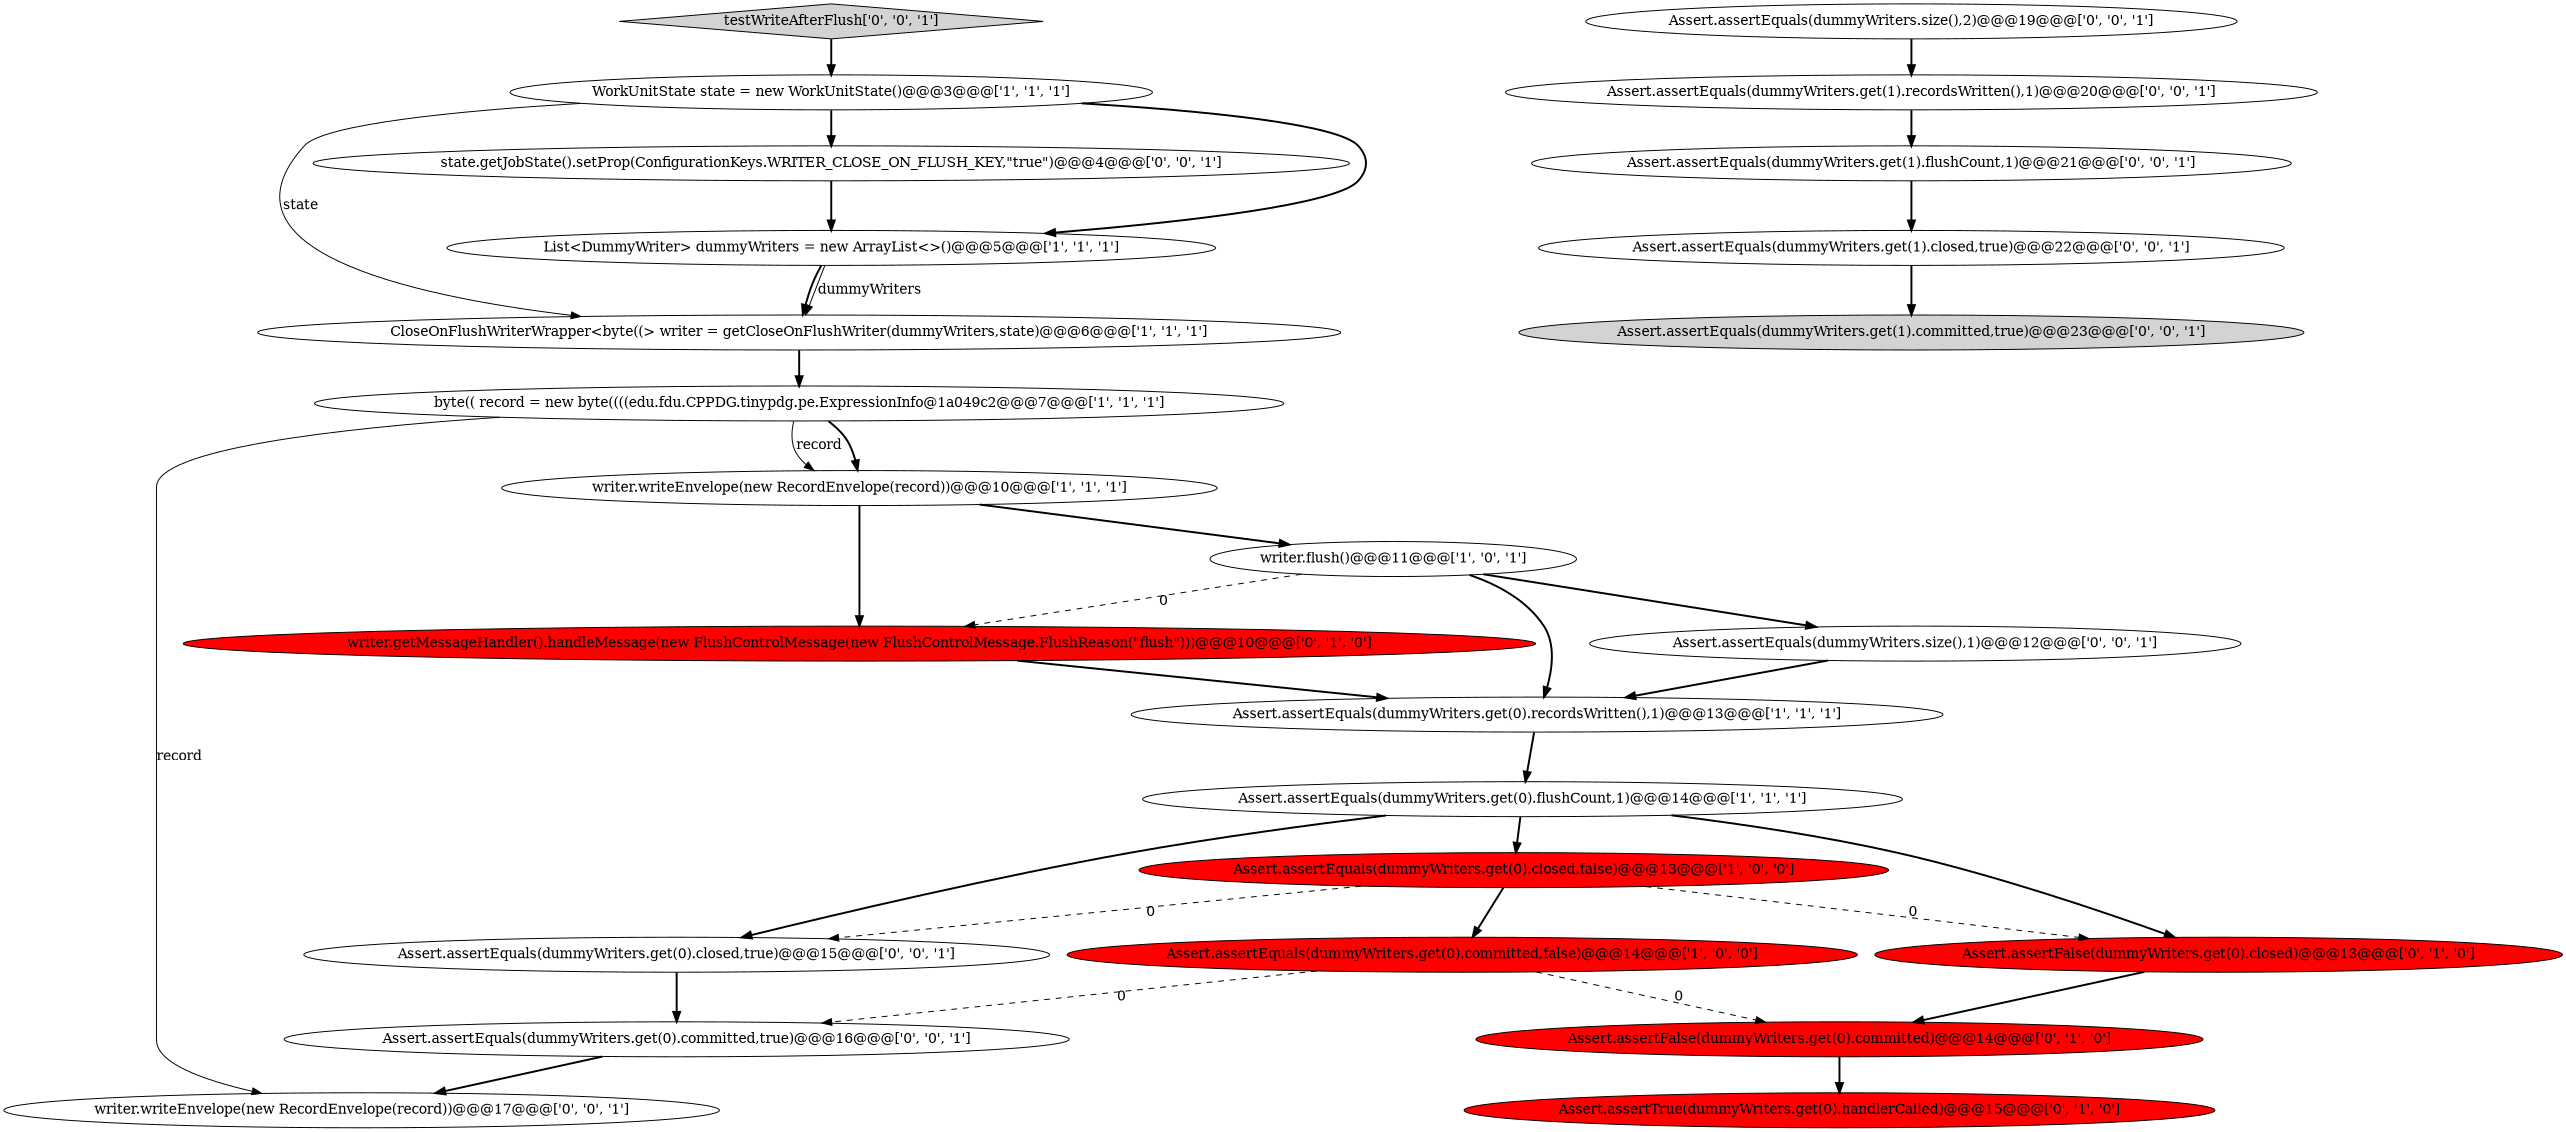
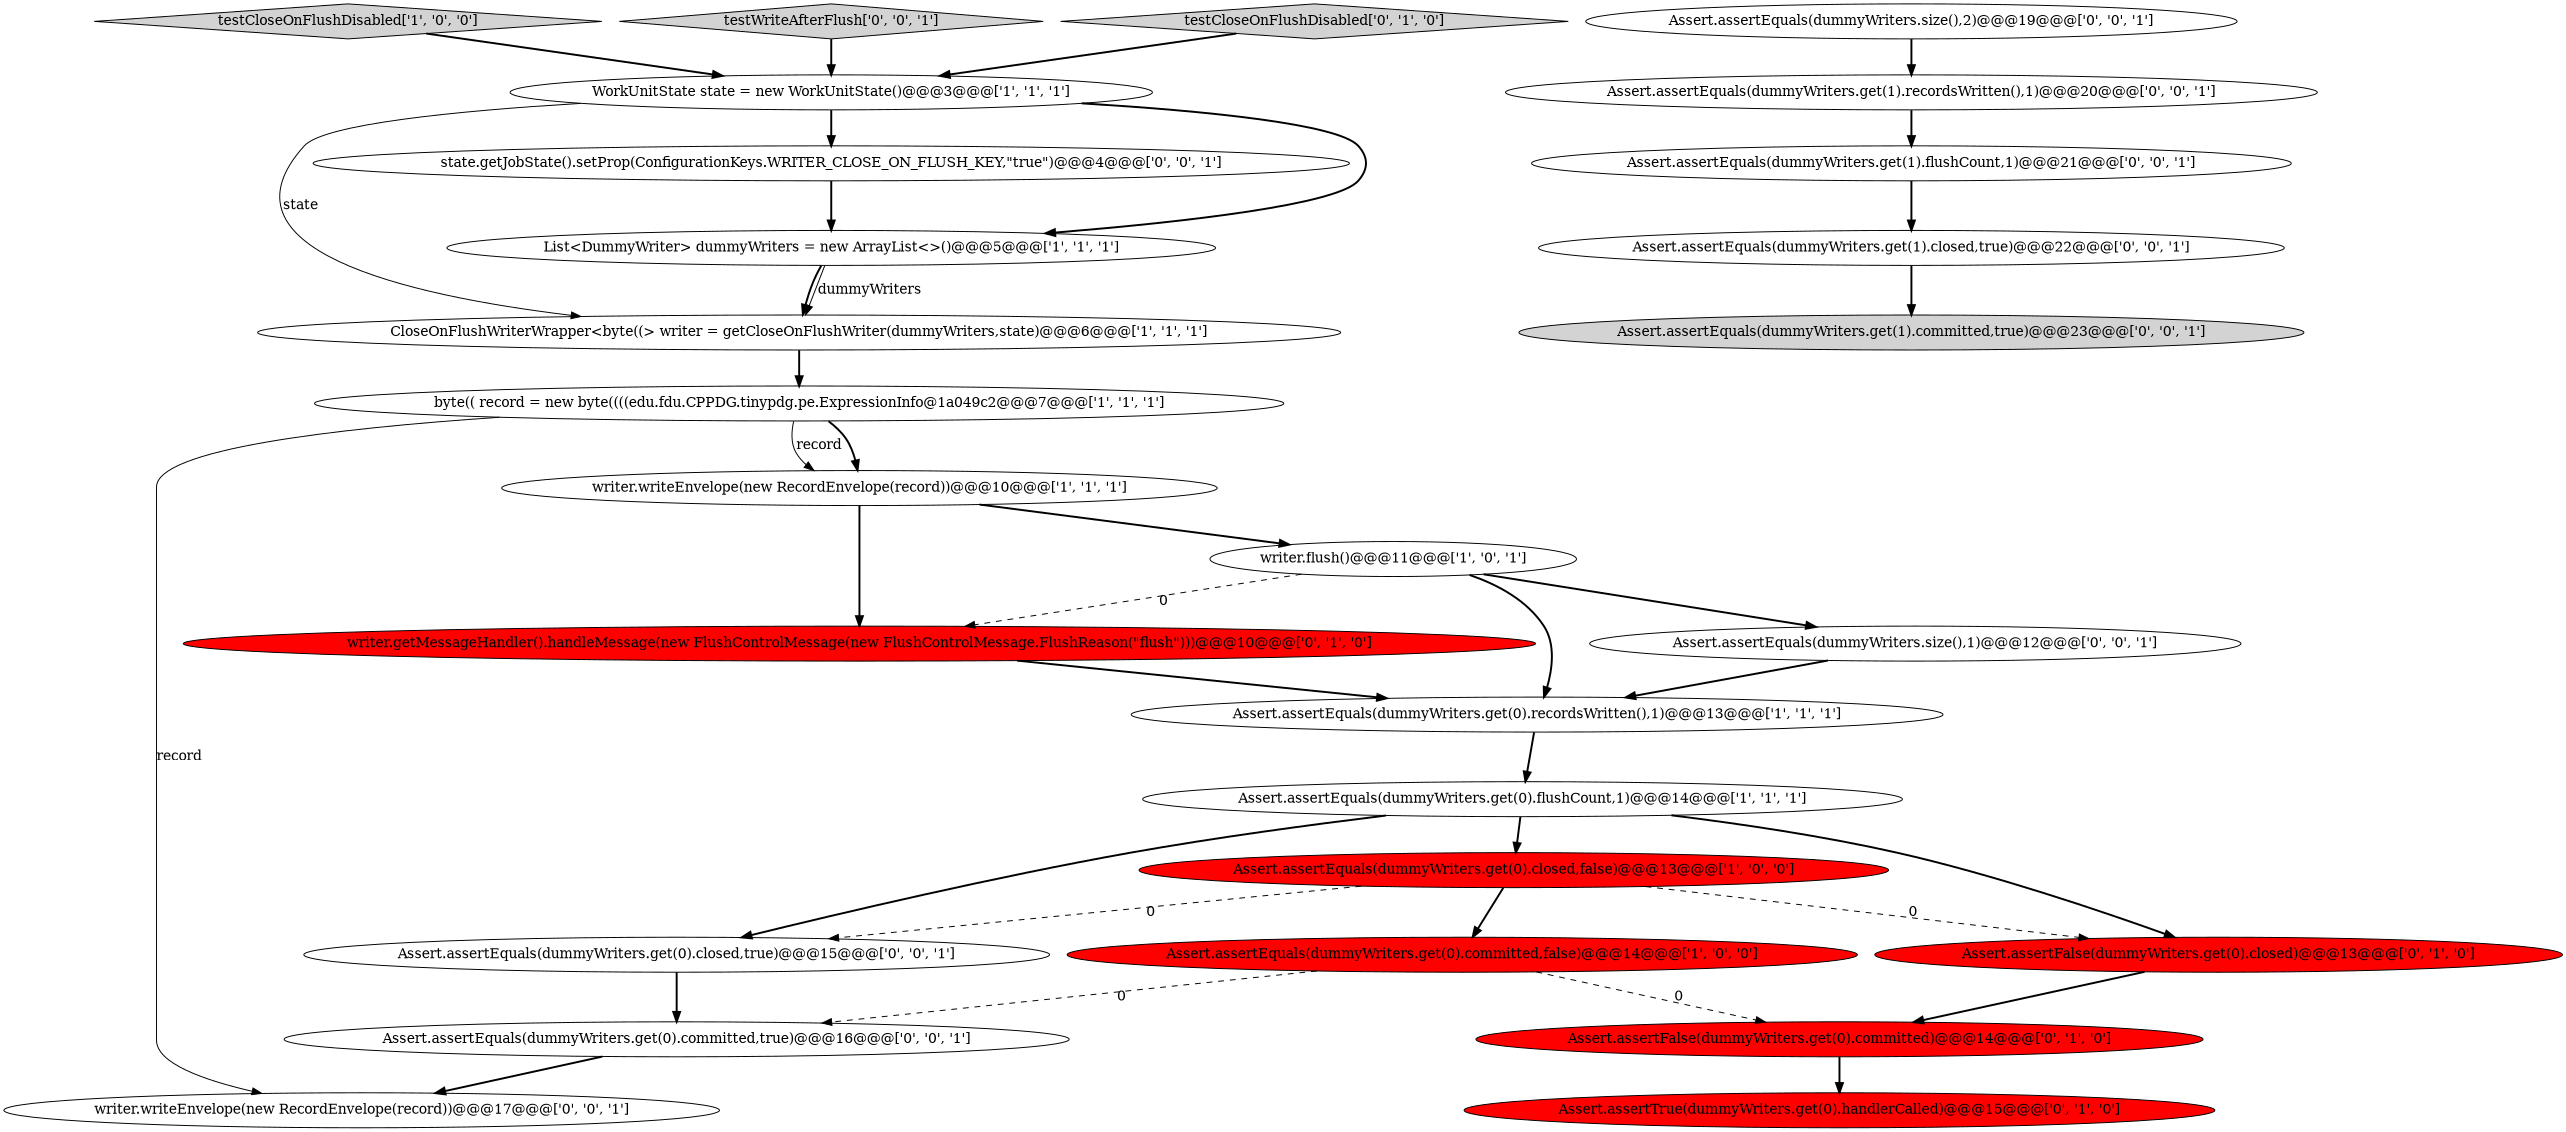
  digraph {
    node [fillcolor=white shape=ellipse style=filled]
    edge [style=bold]
+   n1 [fillcolor=lightgray label="testCloseOnFlushDisabled['1', '0', '0']" shape=diamond]
    n2 [label="WorkUnitState state = new WorkUnitState()@@@3@@@['1', '1', '1']"]
    n3 [label="List<DummyWriter> dummyWriters = new ArrayList<>()@@@5@@@['1', '1', '1']"]
    n4 [label="CloseOnFlushWriterWrapper<byte((> writer = getCloseOnFlushWriter(dummyWriters,state)@@@6@@@['1', '1', '1']"]
    n5 [label="state.getJobState().setProp(ConfigurationKeys.WRITER_CLOSE_ON_FLUSH_KEY,\"true\")@@@4@@@['0', '0', '1']"]
    n6 [label="Assert.assertEquals(dummyWriters.get(0).recordsWritten(),1)@@@13@@@['1', '1', '1']"]
    n7 [label="Assert.assertEquals(dummyWriters.get(0).flushCount,1)@@@14@@@['1', '1', '1']"]
    n8 [fillcolor=red label="Assert.assertEquals(dummyWriters.get(0).closed,false)@@@13@@@['1', '0', '0']"]
    n9 [label="Assert.assertEquals(dummyWriters.get(0).closed,true)@@@15@@@['0', '0', '1']"]
    n10 [fillcolor=red label="Assert.assertFalse(dummyWriters.get(0).closed)@@@13@@@['0', '1', '0']"]
    n11 [label="byte(( record = new byte((((edu.fdu.CPPDG.tinypdg.pe.ExpressionInfo@1a049c2@@@7@@@['1', '1', '1']"]
    n12 [label="Assert.assertEquals(dummyWriters.size(),2)@@@19@@@['0', '0', '1']"]
    n13 [label="Assert.assertEquals(dummyWriters.get(1).recordsWritten(),1)@@@20@@@['0', '0', '1']"]
    n14 [label="Assert.assertEquals(dummyWriters.get(1).flushCount,1)@@@21@@@['0', '0', '1']"]
    n15 [label="Assert.assertEquals(dummyWriters.get(1).closed,true)@@@22@@@['0', '0', '1']"]
    n16 [fillcolor=red label="Assert.assertTrue(dummyWriters.get(0).handlerCalled)@@@15@@@['0', '1', '0']"]
    n17 [label="writer.flush()@@@11@@@['1', '0', '1']"]
    n18 [fillcolor=red label="writer.getMessageHandler().handleMessage(new FlushControlMessage(new FlushControlMessage.FlushReason(\"flush\")))@@@10@@@['0', '1', '0']"]
    n19 [label="Assert.assertEquals(dummyWriters.size(),1)@@@12@@@['0', '0', '1']"]
    n20 [label="writer.writeEnvelope(new RecordEnvelope(record))@@@10@@@['1', '1', '1']"]
    n21 [label="writer.writeEnvelope(new RecordEnvelope(record))@@@17@@@['0', '0', '1']"]
    n22 [fillcolor=red label="Assert.assertEquals(dummyWriters.get(0).committed,false)@@@14@@@['1', '0', '0']"]
    n23 [label="Assert.assertEquals(dummyWriters.get(0).committed,true)@@@16@@@['0', '0', '1']"]
    n24 [fillcolor=red label="Assert.assertFalse(dummyWriters.get(0).committed)@@@14@@@['0', '1', '0']"]
    n25 [fillcolor=lightgray label="testWriteAfterFlush['0', '0', '1']" shape=diamond]
    n26 [fillcolor=lightgray label="Assert.assertEquals(dummyWriters.get(1).committed,true)@@@23@@@['0', '0', '1']"]
+   n27 [fillcolor=lightgray label="testCloseOnFlushDisabled['0', '1', '0']" shape=diamond]
+   n1 -> n2
    n2 -> n3
    n2 -> n4 [label=state style=solid]
    n2 -> n5
    n3 -> n4 [label=dummyWriters style=solid]
    n3 -> n4
    n4 -> n11
    n5 -> n3
    n6 -> n7
    n7 -> n8
    n7 -> n9
    n7 -> n10
    n8 -> n9 [label=0 style=dashed]
    n8 -> n10 [label=0 style=dashed]
    n8 -> n22
    n9 -> n23
    n10 -> n24
    n11 -> n20
    n11 -> n20 [label=record style=solid]
    n11 -> n21 [label=record style=solid]
    n12 -> n13
    n13 -> n14
    n14 -> n15
    n15 -> n26
    n17 -> n6
    n17 -> n18 [label=0 style=dashed]
    n17 -> n19
    n18 -> n6
    n19 -> n6
    n20 -> n17
    n20 -> n18
    n22 -> n23 [label=0 style=dashed]
    n22 -> n24 [label=0 style=dashed]
    n23 -> n21
    n24 -> n16
    n25 -> n2
+   n27 -> n2
  }
